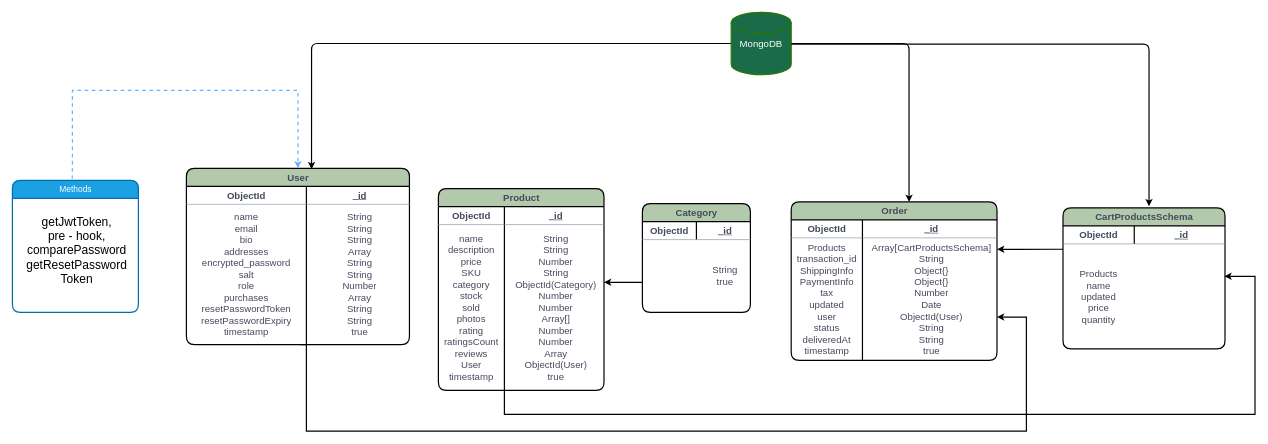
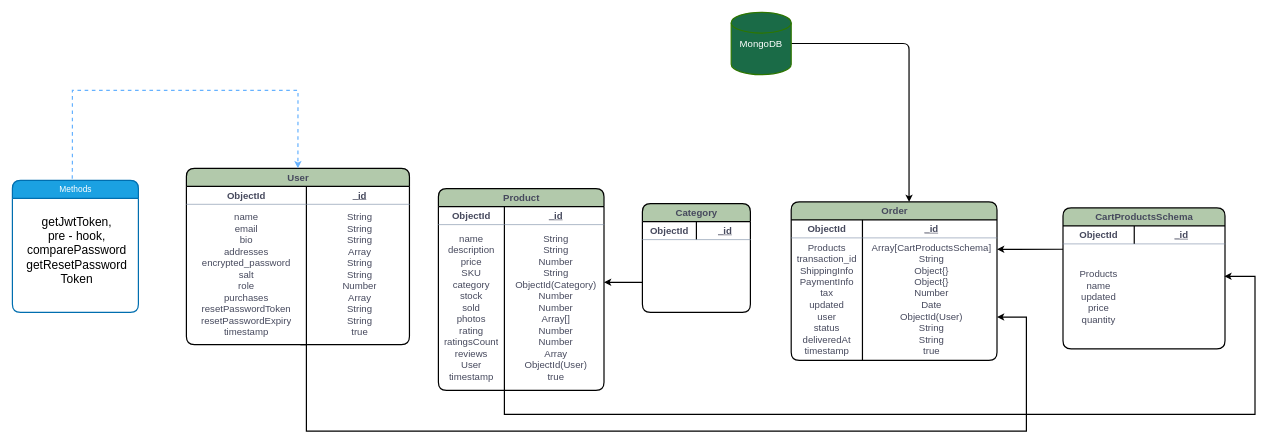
  <mxCell id="0" />
  <mxCell id="1" parent="0" />
- <mxCell id="2" value="" style="edgeStyle=orthogonalEdgeStyle;orthogonalLoop=1;jettySize=auto;html=1;entryX=0.561;entryY=0.005;entryDx=0;entryDy=0;entryPerimeter=0;fontSize=16;align=center;verticalAlign=middle;strokeColor=#000000;fontColor=#46495D;strokeWidth=2;" parent="1" source="4" target="5" edge="1"><mxGeometry relative="1" as="geometry"><mxPoint x="731" y="115" as="targetPoint" /></mxGeometry></mxCell>
  <mxCell id="3" value="" style="edgeStyle=orthogonalEdgeStyle;orthogonalLoop=1;jettySize=auto;html=1;entryX=0.561;entryY=-0.011;entryDx=0;entryDy=0;entryPerimeter=0;fontSize=16;align=center;verticalAlign=middle;strokeColor=#000000;fontColor=#46495D;strokeWidth=2;" parent="1" source="4" edge="1"><mxGeometry relative="1" as="geometry"><mxPoint x="1514.423" y="336.005" as="targetPoint" /><mxPoint x="1318" y="82.7" as="sourcePoint" /><Array as="points"><mxPoint x="1514" y="72" /></Array></mxGeometry></mxCell>
  <mxCell id="4" value="MongoDB" style="strokeWidth=2;html=1;shape=mxgraph.flowchart.database;whiteSpace=wrap;fontSize=16;align=center;verticalAlign=middle;strokeColor=#2D7600;fontColor=#ffffff;rounded=1;fillColor=#1A6B47;" parent="1" vertex="1"><mxGeometry x="1218" y="20" width="100" height="104" as="geometry" /></mxCell>
  <mxCell id="5" value="User" style="shape=table;startSize=30;container=1;collapsible=1;childLayout=tableLayout;fixedRows=1;rowLines=0;fontStyle=1;align=center;resizeLast=1;fontSize=16;verticalAlign=middle;fillColor=#B2C9AB;strokeColor=#000000;fontColor=#46495D;rounded=1;html=1;shadow=0;strokeWidth=2;" parent="1" vertex="1"><mxGeometry x="310" y="280" width="371.75" height="294" as="geometry" /></mxCell>
  <mxCell id="6" value="" style="shape=partialRectangle;collapsible=0;dropTarget=0;pointerEvents=0;fillColor=none;top=0;left=0;bottom=1;right=0;points=[[0,0.5],[1,0.5]];portConstraint=eastwest;fontSize=16;align=center;html=1;verticalAlign=middle;strokeColor=#788AA3;fontColor=#46495D;rounded=1;" parent="5" vertex="1"><mxGeometry y="30" width="371.75" height="30" as="geometry" /></mxCell>
  <mxCell id="7" value="ObjectId" style="shape=partialRectangle;connectable=0;fillColor=none;top=0;left=0;bottom=0;right=0;fontStyle=1;overflow=hidden;fontSize=16;align=center;html=1;verticalAlign=middle;strokeColor=#788AA3;fontColor=#46495D;rounded=1;" parent="6" vertex="1"><mxGeometry width="200" height="30" as="geometry"><mxRectangle width="200" height="30" as="alternateBounds" /></mxGeometry></mxCell>
  <mxCell id="8" value="_id" style="shape=partialRectangle;connectable=0;fillColor=none;top=0;left=0;bottom=0;right=0;align=center;spacingLeft=6;fontStyle=5;overflow=hidden;fontSize=16;html=1;verticalAlign=middle;strokeColor=#788AA3;fontColor=#46495D;rounded=1;" parent="6" vertex="1"><mxGeometry x="200" width="171.75" height="30" as="geometry"><mxRectangle width="171.75" height="30" as="alternateBounds" /></mxGeometry></mxCell>
  <mxCell id="9" value="" style="shape=partialRectangle;collapsible=0;dropTarget=0;pointerEvents=0;fillColor=none;top=0;left=0;bottom=0;right=0;points=[[0,0.5],[1,0.5]];portConstraint=eastwest;fontSize=16;align=center;html=1;verticalAlign=middle;strokeColor=#788AA3;fontColor=#46495D;rounded=1;" parent="5" vertex="1"><mxGeometry y="60" width="371.75" height="234" as="geometry" /></mxCell>
  <mxCell id="10" value="name&lt;br&gt;email&lt;br&gt;bio&lt;br&gt;addresses&lt;br&gt;encrypted_password&lt;br&gt;salt&lt;br&gt;role&lt;br&gt;purchases&lt;br&gt;resetPasswordToken&lt;br&gt;resetPasswordExpiry&lt;br&gt;timestamp" style="shape=partialRectangle;connectable=0;fillColor=none;top=0;left=0;bottom=0;right=0;editable=1;overflow=hidden;fontSize=16;align=center;html=1;verticalAlign=middle;strokeColor=#788AA3;fontColor=#46495D;rounded=1;" parent="9" vertex="1"><mxGeometry width="200" height="234" as="geometry"><mxRectangle width="200" height="234" as="alternateBounds" /></mxGeometry></mxCell>
  <mxCell id="11" value="String&lt;br&gt;String&lt;br&gt;String&lt;br&gt;Array&lt;br&gt;String&lt;br&gt;String&lt;br&gt;Number&lt;br&gt;Array&lt;br&gt;String&lt;br&gt;String&lt;br&gt;true" style="shape=partialRectangle;connectable=0;fillColor=none;top=0;left=0;bottom=0;right=0;align=center;spacingLeft=6;overflow=hidden;fontStyle=0;html=1;fontSize=16;verticalAlign=middle;strokeColor=#788AA3;fontColor=#46495D;rounded=1;" parent="9" vertex="1"><mxGeometry x="200" width="171.75" height="234" as="geometry"><mxRectangle width="171.75" height="234" as="alternateBounds" /></mxGeometry></mxCell>
  <mxCell id="12" value="" style="edgeStyle=orthogonalEdgeStyle;rounded=0;orthogonalLoop=1;jettySize=auto;html=1;strokeColor=#000000;entryX=0.996;entryY=0.309;entryDx=0;entryDy=0;entryPerimeter=0;strokeWidth=2;" parent="1" source="13" target="38" edge="1"><mxGeometry relative="1" as="geometry"><mxPoint x="2070" y="460" as="targetPoint" /><Array as="points"><mxPoint x="840" y="690" /><mxPoint x="2091" y="690" /><mxPoint x="2091" y="460" /></Array></mxGeometry></mxCell>
  <mxCell id="13" value="Product" style="shape=table;startSize=30;container=1;collapsible=1;childLayout=tableLayout;fixedRows=1;rowLines=0;fontStyle=1;align=center;resizeLast=1;fontSize=16;html=1;verticalAlign=middle;fillColor=#B2C9AB;strokeColor=#000000;fontColor=#46495D;rounded=1;strokeWidth=2;" parent="1" vertex="1"><mxGeometry x="730" y="313.87" width="276" height="336.39" as="geometry" /></mxCell>
  <mxCell id="14" value="" style="shape=partialRectangle;collapsible=0;dropTarget=0;pointerEvents=0;fillColor=none;top=0;left=0;bottom=1;right=0;points=[[0,0.5],[1,0.5]];portConstraint=eastwest;fontSize=16;align=center;html=1;verticalAlign=middle;strokeColor=#788AA3;fontColor=#46495D;rounded=1;" parent="13" vertex="1"><mxGeometry y="30" width="276" height="30" as="geometry" /></mxCell>
  <mxCell id="15" value="ObjectId" style="shape=partialRectangle;connectable=0;fillColor=none;top=0;left=0;bottom=0;right=0;fontStyle=1;overflow=hidden;fontSize=16;align=center;html=1;verticalAlign=middle;strokeColor=#788AA3;fontColor=#46495D;rounded=1;" parent="14" vertex="1"><mxGeometry width="110" height="30" as="geometry"><mxRectangle width="110" height="30" as="alternateBounds" /></mxGeometry></mxCell>
  <mxCell id="16" value="_id" style="shape=partialRectangle;connectable=0;fillColor=none;top=0;left=0;bottom=0;right=0;align=center;spacingLeft=6;fontStyle=5;overflow=hidden;fontSize=16;html=1;verticalAlign=middle;strokeColor=#788AA3;fontColor=#46495D;rounded=1;" parent="14" vertex="1"><mxGeometry x="110" width="166" height="30" as="geometry"><mxRectangle width="166" height="30" as="alternateBounds" /></mxGeometry></mxCell>
  <mxCell id="17" value="" style="shape=partialRectangle;collapsible=0;dropTarget=0;pointerEvents=0;fillColor=none;top=0;left=0;bottom=0;right=0;points=[[0,0.5],[1,0.5]];portConstraint=eastwest;fontSize=16;align=center;html=1;verticalAlign=middle;strokeColor=#788AA3;fontColor=#46495D;rounded=1;" parent="13" vertex="1"><mxGeometry y="60" width="276" height="276" as="geometry" /></mxCell>
  <mxCell id="18" value="name&lt;br&gt;description&lt;br&gt;price&lt;br&gt;SKU&lt;br&gt;category&lt;br&gt;stock&lt;br&gt;sold&lt;br&gt;photos&lt;br&gt;rating&lt;br&gt;ratingsCount&lt;br&gt;reviews&lt;br&gt;User&lt;br&gt;timestamp" style="shape=partialRectangle;connectable=0;fillColor=none;top=0;left=0;bottom=0;right=0;editable=1;overflow=hidden;fontSize=16;align=center;html=1;verticalAlign=middle;strokeColor=#788AA3;fontColor=#46495D;rounded=1;" parent="17" vertex="1"><mxGeometry width="110" height="276" as="geometry"><mxRectangle width="110" height="276" as="alternateBounds" /></mxGeometry></mxCell>
  <mxCell id="19" value="String&lt;br&gt;String&lt;br&gt;Number&lt;br&gt;String&lt;br&gt;ObjectId(Category)&lt;br&gt;Number&lt;br&gt;Number&lt;br&gt;Array[]&lt;br&gt;Number&lt;br&gt;Number&lt;br&gt;Array&lt;br&gt;ObjectId(User)&lt;br&gt;true" style="shape=partialRectangle;connectable=0;fillColor=none;top=0;left=0;bottom=0;right=0;align=center;spacingLeft=6;overflow=hidden;fontSize=16;html=1;verticalAlign=middle;strokeColor=#788AA3;fontColor=#46495D;rounded=1;" parent="17" vertex="1"><mxGeometry x="110" width="166" height="276" as="geometry"><mxRectangle width="166" height="276" as="alternateBounds" /></mxGeometry></mxCell>
  <mxCell id="20" value="Category" style="shape=table;startSize=30;container=1;collapsible=1;childLayout=tableLayout;fixedRows=1;rowLines=0;fontStyle=1;align=center;resizeLast=1;fontSize=16;html=1;verticalAlign=middle;fillColor=#B2C9AB;strokeColor=#000000;fontColor=#46495D;rounded=1;strokeWidth=2;" parent="1" vertex="1"><mxGeometry x="1070" y="338.87" width="180" height="181.13" as="geometry" /></mxCell>
  <mxCell id="21" value="" style="shape=partialRectangle;collapsible=0;dropTarget=0;pointerEvents=0;fillColor=none;top=0;left=0;bottom=1;right=0;points=[[0,0.5],[1,0.5]];portConstraint=eastwest;fontSize=16;align=center;html=1;verticalAlign=middle;strokeColor=#788AA3;fontColor=#46495D;rounded=1;" parent="20" vertex="1"><mxGeometry y="30" width="180" height="30" as="geometry" /></mxCell>
  <mxCell id="22" value="ObjectId" style="shape=partialRectangle;connectable=0;fillColor=none;top=0;left=0;bottom=0;right=0;fontStyle=1;overflow=hidden;fontSize=16;align=center;html=1;verticalAlign=middle;strokeColor=#788AA3;fontColor=#46495D;rounded=1;" parent="21" vertex="1"><mxGeometry width="90" height="30" as="geometry"><mxRectangle width="90" height="30" as="alternateBounds" /></mxGeometry></mxCell>
  <mxCell id="23" value="_id" style="shape=partialRectangle;connectable=0;fillColor=none;top=0;left=0;bottom=0;right=0;align=center;spacingLeft=6;fontStyle=5;overflow=hidden;fontSize=16;html=1;verticalAlign=middle;strokeColor=#788AA3;fontColor=#46495D;rounded=1;" parent="21" vertex="1"><mxGeometry x="90" width="90" height="30" as="geometry"><mxRectangle width="90" height="30" as="alternateBounds" /></mxGeometry></mxCell>
  <mxCell id="24" value="" style="shape=partialRectangle;collapsible=0;dropTarget=0;pointerEvents=0;fillColor=none;top=0;left=0;bottom=0;right=0;points=[[0,0.5],[1,0.5]];portConstraint=eastwest;fontSize=16;align=center;html=1;verticalAlign=middle;strokeColor=#788AA3;fontColor=#46495D;rounded=1;" parent="20" vertex="1"><mxGeometry y="60" width="180" height="120" as="geometry" /></mxCell>
- <mxCell id="25" value="String&lt;br&gt;true" style="shape=partialRectangle;connectable=0;fillColor=none;top=0;left=0;bottom=0;right=0;align=center;spacingLeft=6;overflow=hidden;fontSize=16;html=1;verticalAlign=middle;strokeColor=#788AA3;fontColor=#46495D;rounded=1;" parent="24" vertex="1"><mxGeometry x="90" width="90" height="120" as="geometry"><mxRectangle width="90" height="120" as="alternateBounds" /></mxGeometry></mxCell>
  <mxCell id="26" value="Order" style="shape=table;startSize=30;container=1;collapsible=1;childLayout=tableLayout;fixedRows=1;rowLines=0;fontStyle=1;align=center;resizeLast=1;fontSize=16;html=1;verticalAlign=middle;fillColor=#B2C9AB;strokeColor=#000000;fontColor=#46495D;rounded=1;strokeWidth=2;" parent="1" vertex="1"><mxGeometry x="1318" y="336" width="343" height="264" as="geometry" /></mxCell>
  <mxCell id="27" value="" style="shape=partialRectangle;collapsible=0;dropTarget=0;pointerEvents=0;fillColor=none;top=0;left=0;bottom=1;right=0;points=[[0,0.5],[1,0.5]];portConstraint=eastwest;fontSize=16;align=center;html=1;verticalAlign=middle;strokeColor=#788AA3;fontColor=#46495D;rounded=1;" parent="26" vertex="1"><mxGeometry y="30" width="343" height="30" as="geometry" /></mxCell>
  <mxCell id="28" value="ObjectId" style="shape=partialRectangle;connectable=0;fillColor=none;top=0;left=0;bottom=0;right=0;fontStyle=1;overflow=hidden;fontSize=16;align=center;html=1;verticalAlign=middle;strokeColor=#788AA3;fontColor=#46495D;rounded=1;" parent="27" vertex="1"><mxGeometry width="118.75" height="30" as="geometry"><mxRectangle width="118.75" height="30" as="alternateBounds" /></mxGeometry></mxCell>
  <mxCell id="29" value="_id" style="shape=partialRectangle;connectable=0;fillColor=none;top=0;left=0;bottom=0;right=0;align=center;spacingLeft=6;fontStyle=5;overflow=hidden;fontSize=16;html=1;verticalAlign=middle;strokeColor=#788AA3;fontColor=#46495D;rounded=1;" parent="27" vertex="1"><mxGeometry x="118.75" width="224.25" height="30" as="geometry"><mxRectangle width="224.25" height="30" as="alternateBounds" /></mxGeometry></mxCell>
  <mxCell id="30" value="" style="shape=partialRectangle;collapsible=0;dropTarget=0;pointerEvents=0;fillColor=none;top=0;left=0;bottom=0;right=0;points=[[0,0.5],[1,0.5]];portConstraint=eastwest;fontSize=16;align=center;html=1;verticalAlign=middle;strokeColor=#788AA3;fontColor=#46495D;rounded=1;" parent="26" vertex="1"><mxGeometry y="60" width="343" height="204" as="geometry" /></mxCell>
  <mxCell id="31" value="Products&lt;br&gt;transaction_id&lt;br&gt;ShippingInfo&lt;br&gt;PaymentInfo&lt;br&gt;tax&lt;br&gt;updated&lt;br&gt;user&lt;br&gt;status&lt;br&gt;deliveredAt&lt;br&gt;timestamp" style="shape=partialRectangle;connectable=0;fillColor=none;top=0;left=0;bottom=0;right=0;editable=1;overflow=hidden;fontSize=16;align=center;html=1;verticalAlign=middle;strokeColor=#788AA3;fontColor=#46495D;rounded=1;" parent="30" vertex="1"><mxGeometry width="118.75" height="204" as="geometry"><mxRectangle width="118.75" height="204" as="alternateBounds" /></mxGeometry></mxCell>
  <mxCell id="32" value="Array[CartProductsSchema]&lt;br&gt;String&lt;br&gt;Object{}&lt;br&gt;Object{}&lt;br&gt;Number&lt;br&gt;Date&lt;br&gt;ObjectId(User)&lt;br&gt;String&lt;br&gt;String&lt;br&gt;true" style="shape=partialRectangle;connectable=0;fillColor=none;top=0;left=0;bottom=0;right=0;align=center;spacingLeft=6;overflow=hidden;fontSize=16;html=1;verticalAlign=middle;strokeColor=#788AA3;fontColor=#46495D;rounded=1;" parent="30" vertex="1"><mxGeometry x="118.75" width="224.25" height="204" as="geometry"><mxRectangle width="224.25" height="204" as="alternateBounds" /></mxGeometry></mxCell>
  <mxCell id="33" value="" style="edgeStyle=orthogonalEdgeStyle;rounded=0;orthogonalLoop=1;jettySize=auto;html=1;labelBackgroundColor=#000000;fontColor=#000000;strokeColor=#000000;strokeWidth=2;" parent="1" source="24" target="17" edge="1"><mxGeometry relative="1" as="geometry"><Array as="points"><mxPoint x="1050" y="470" /><mxPoint x="1050" y="470" /></Array></mxGeometry></mxCell>
  <mxCell id="34" value="CartProductsSchema" style="shape=table;startSize=30;container=1;collapsible=1;childLayout=tableLayout;fixedRows=1;rowLines=0;fontStyle=1;align=center;resizeLast=1;fontSize=16;html=1;verticalAlign=middle;fillColor=#B2C9AB;strokeColor=#000000;fontColor=#46495D;rounded=1;strokeWidth=2;" parent="1" vertex="1"><mxGeometry x="1771" y="346" width="270" height="235" as="geometry" /></mxCell>
  <mxCell id="35" value="" style="shape=partialRectangle;collapsible=0;dropTarget=0;pointerEvents=0;fillColor=none;top=0;left=0;bottom=1;right=0;points=[[0,0.5],[1,0.5]];portConstraint=eastwest;fontSize=16;align=center;html=1;verticalAlign=middle;strokeColor=#788AA3;fontColor=#46495D;rounded=1;" parent="34" vertex="1"><mxGeometry y="30" width="270" height="30" as="geometry" /></mxCell>
  <mxCell id="36" value="ObjectId" style="shape=partialRectangle;connectable=0;fillColor=none;top=0;left=0;bottom=0;right=0;fontStyle=1;overflow=hidden;fontSize=16;align=center;html=1;verticalAlign=middle;strokeColor=#788AA3;fontColor=#46495D;rounded=1;" parent="35" vertex="1"><mxGeometry width="118.75" height="30" as="geometry"><mxRectangle width="118.75" height="30" as="alternateBounds" /></mxGeometry></mxCell>
  <mxCell id="37" value="_id" style="shape=partialRectangle;connectable=0;fillColor=none;top=0;left=0;bottom=0;right=0;align=center;spacingLeft=6;fontStyle=5;overflow=hidden;fontSize=16;html=1;verticalAlign=middle;strokeColor=#788AA3;fontColor=#46495D;rounded=1;" parent="35" vertex="1"><mxGeometry x="118.75" width="151.25" height="30" as="geometry"><mxRectangle width="151.25" height="30" as="alternateBounds" /></mxGeometry></mxCell>
  <mxCell id="38" value="" style="shape=partialRectangle;collapsible=0;dropTarget=0;pointerEvents=0;fillColor=none;top=0;left=0;bottom=0;right=0;points=[[0,0.5],[1,0.5]];portConstraint=eastwest;fontSize=16;align=center;html=1;verticalAlign=middle;strokeColor=#788AA3;fontColor=#46495D;rounded=1;" parent="34" vertex="1"><mxGeometry y="60" width="270" height="175" as="geometry" /></mxCell>
  <mxCell id="39" value="Products&lt;br&gt;name&lt;br&gt;updated&lt;br&gt;price&lt;br&gt;quantity" style="shape=partialRectangle;connectable=0;fillColor=none;top=0;left=0;bottom=0;right=0;editable=1;overflow=hidden;fontSize=16;align=center;html=1;verticalAlign=middle;strokeColor=#788AA3;fontColor=#46495D;rounded=1;" parent="38" vertex="1"><mxGeometry width="118.75" height="175" as="geometry"><mxRectangle width="118.75" height="175" as="alternateBounds" /></mxGeometry></mxCell>
- <mxCell id="40" value="" style="edgeStyle=orthogonalEdgeStyle;orthogonalLoop=1;jettySize=auto;html=1;fontSize=16;align=center;verticalAlign=middle;strokeColor=#000000;fontColor=#46495D;entryX=0.531;entryY=-0.012;entryDx=0;entryDy=0;entryPerimeter=0;strokeWidth=2;" parent="1" source="4" target="34" edge="1"><mxGeometry relative="1" as="geometry"><mxPoint x="1891" y="320" as="targetPoint" /><mxPoint x="1031" y="83" as="sourcePoint" /><Array as="points"><mxPoint x="1914" y="73" /></Array></mxGeometry></mxCell>
  <mxCell id="41" value="" style="rounded=0;orthogonalLoop=1;jettySize=auto;html=1;labelBackgroundColor=#000000;fontColor=#000000;exitX=-0.004;exitY=0.091;exitDx=0;exitDy=0;exitPerimeter=0;strokeColor=#000000;strokeWidth=2;" parent="1" edge="1"><mxGeometry relative="1" as="geometry"><mxPoint x="1771" y="414.925" as="sourcePoint" /><mxPoint x="1661.08" y="415" as="targetPoint" /><Array as="points" /></mxGeometry></mxCell>
  <mxCell id="42" value="" style="edgeStyle=orthogonalEdgeStyle;rounded=0;orthogonalLoop=1;jettySize=auto;html=1;strokeColor=#000000;strokeWidth=2;exitX=0.511;exitY=1;exitDx=0;exitDy=0;exitPerimeter=0;" edge="1" parent="1" source="9" target="30"><mxGeometry relative="1" as="geometry"><mxPoint x="500" y="620" as="sourcePoint" /><Array as="points"><mxPoint x="510" y="574" /><mxPoint x="510" y="718" /><mxPoint x="1710" y="718" /><mxPoint x="1710" y="528" /></Array></mxGeometry></mxCell>
  <mxCell id="43" value="" style="edgeStyle=none;rounded=0;orthogonalLoop=1;jettySize=auto;html=1;strokeColor=#66B2FF;strokeWidth=2;fontColor=#66B2FF;exitX=0.475;exitY=-0.011;exitDx=0;exitDy=0;entryX=0.5;entryY=0;entryDx=0;entryDy=0;exitPerimeter=0;dashed=1;" edge="1" parent="1" source="44" target="5"><mxGeometry relative="1" as="geometry"><mxPoint x="480" y="208" as="targetPoint" /><Array as="points"><mxPoint x="120" y="270" /><mxPoint x="120" y="150" /><mxPoint x="273" y="150" /><mxPoint x="496" y="150" /></Array></mxGeometry></mxCell>
  <mxCell id="44" value="Methods" style="swimlane;childLayout=stackLayout;horizontal=1;startSize=30;horizontalStack=0;rounded=1;fontSize=14;fontStyle=0;strokeWidth=2;resizeParent=0;resizeLast=1;shadow=0;dashed=0;align=center;strokeColor=#006EAF;html=1;fillColor=#1ba1e2;fontColor=#ffffff;" vertex="1" parent="1"><mxGeometry x="20" y="300" width="210" height="220" as="geometry" /></mxCell>
  <mxCell id="45" value="&lt;p style=&quot;font-size: 20px;&quot;&gt;&lt;font style=&quot;font-size: 20px;&quot; color=&quot;#000000&quot;&gt;&lt;span style=&quot;background-color: initial;&quot;&gt;getJwtToken,&lt;br&gt;&lt;/span&gt;&lt;span style=&quot;background-color: initial;&quot;&gt;pre - hook,&lt;br&gt;&lt;/span&gt;&lt;span style=&quot;background-color: initial;&quot;&gt;comparePassword&lt;br&gt;&lt;/span&gt;&lt;span style=&quot;background-color: initial;&quot;&gt;getResetPassword&lt;br&gt;&lt;/span&gt;&lt;span style=&quot;background-color: initial;&quot;&gt;Token&lt;/span&gt;&lt;/font&gt;&lt;/p&gt;" style="align=center;strokeColor=none;fillColor=none;spacingLeft=4;fontSize=12;verticalAlign=top;resizable=0;rotatable=0;part=1;shadow=0;strokeWidth=2;html=1;" vertex="1" parent="44"><mxGeometry y="30" width="210" height="190" as="geometry" /></mxCell>
